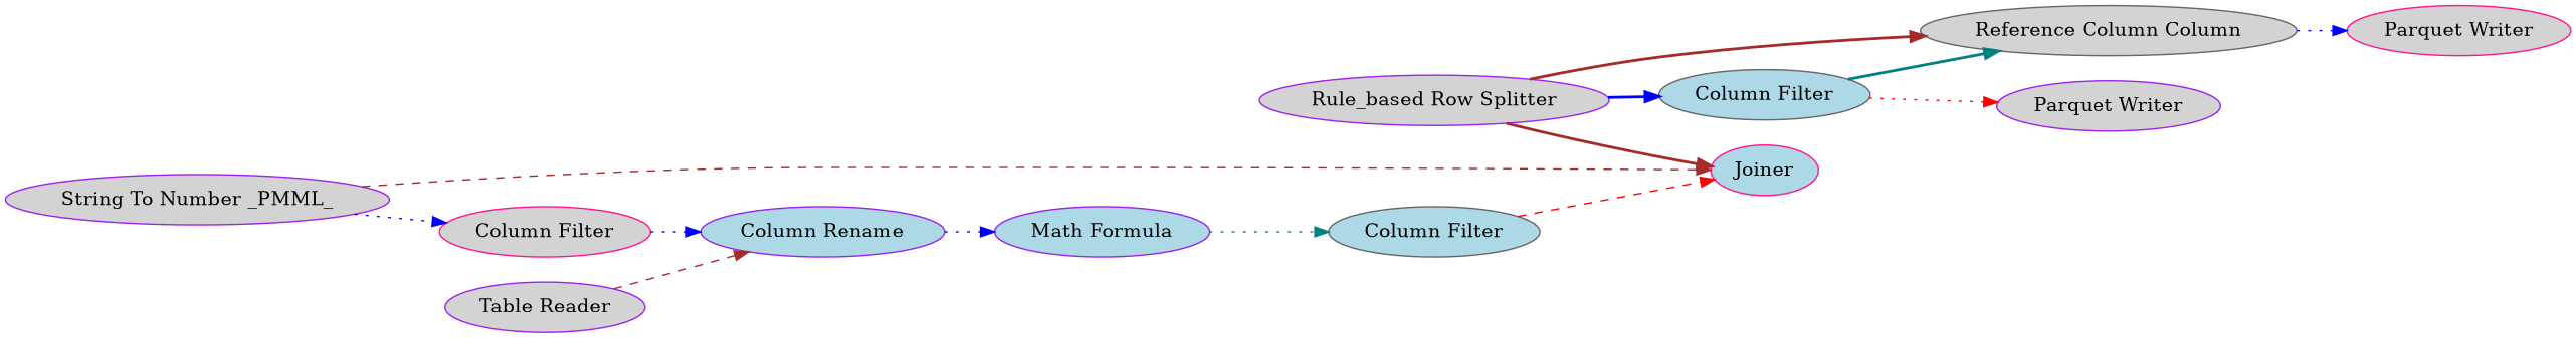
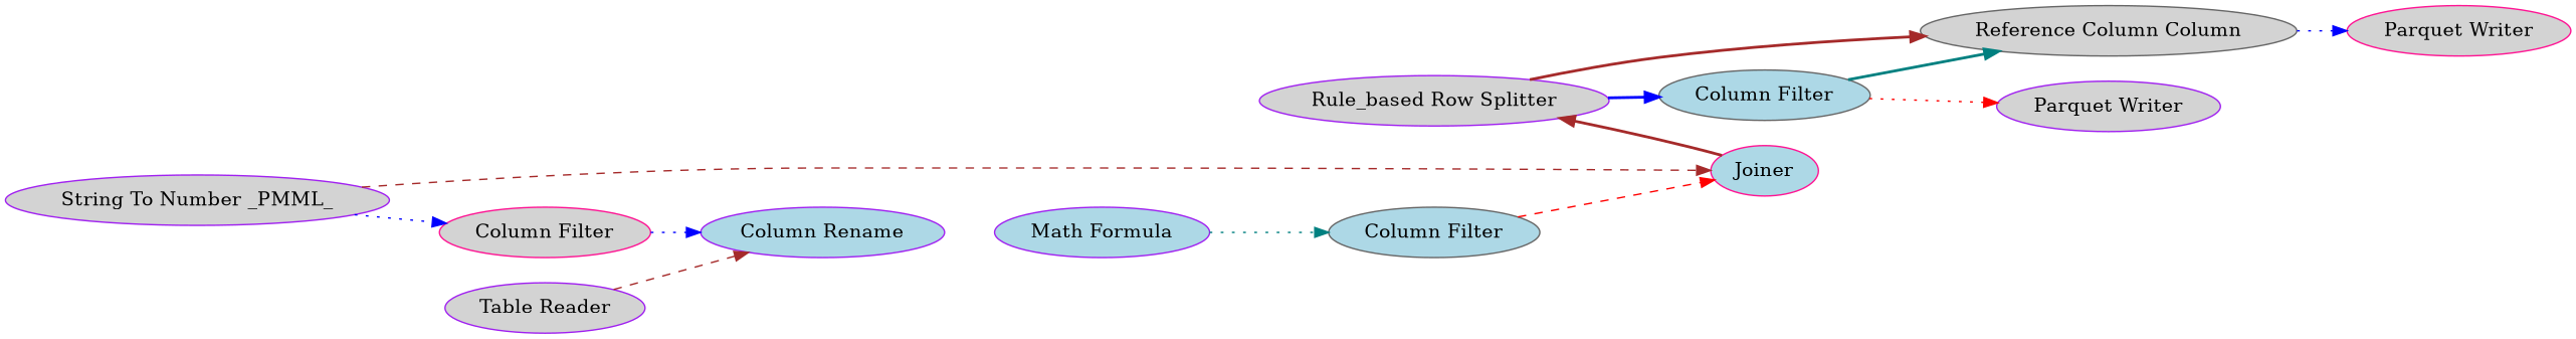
  digraph {
    rankdir=LR
    node [color=purple fillcolor=lightgrey style=filled]
    edge [color=blue style=dotted]
    n1 [label="Rule_based Row Splitter"]
    n2 [color=gray40 label="Reference Column Column"]
    n3 [color=gray40 fillcolor=lightblue label="Column Filter"]
    n4 [color=deeppink label="Parquet Writer"]
    n5 [label="Parquet Writer"]
    n6 [color=deeppink fillcolor=lightblue label=Joiner]
    n7 [fillcolor=lightblue label="Column Rename"]
    n8 [fillcolor=lightblue label="Math Formula"]
    n9 [color=gray40 fillcolor=lightblue label="Column Filter"]
    n10 [label="String To Number _PMML_"]
    n11 [color=deeppink label="Column Filter"]
    n12 [label="Table Reader"]
    n1 -> n2 [color=brown style=bold]
    n1 -> n3 [style=bold]
    n2 -> n4
    n3 -> n2 [color=teal style=bold]
    n3 -> n5 [color=red]
-   n1 -> n6 [color=brown style=bold]
-   n7 -> n8
+   n6 -> n1 [color=brown style=bold]
    n8 -> n9 [color=teal]
    n9 -> n6 [color=red style=dashed]
    n10 -> n6 [color=brown style=dashed]
    n10 -> n11
    n11 -> n7
    n12 -> n7 [color=brown style=dashed]
  }
